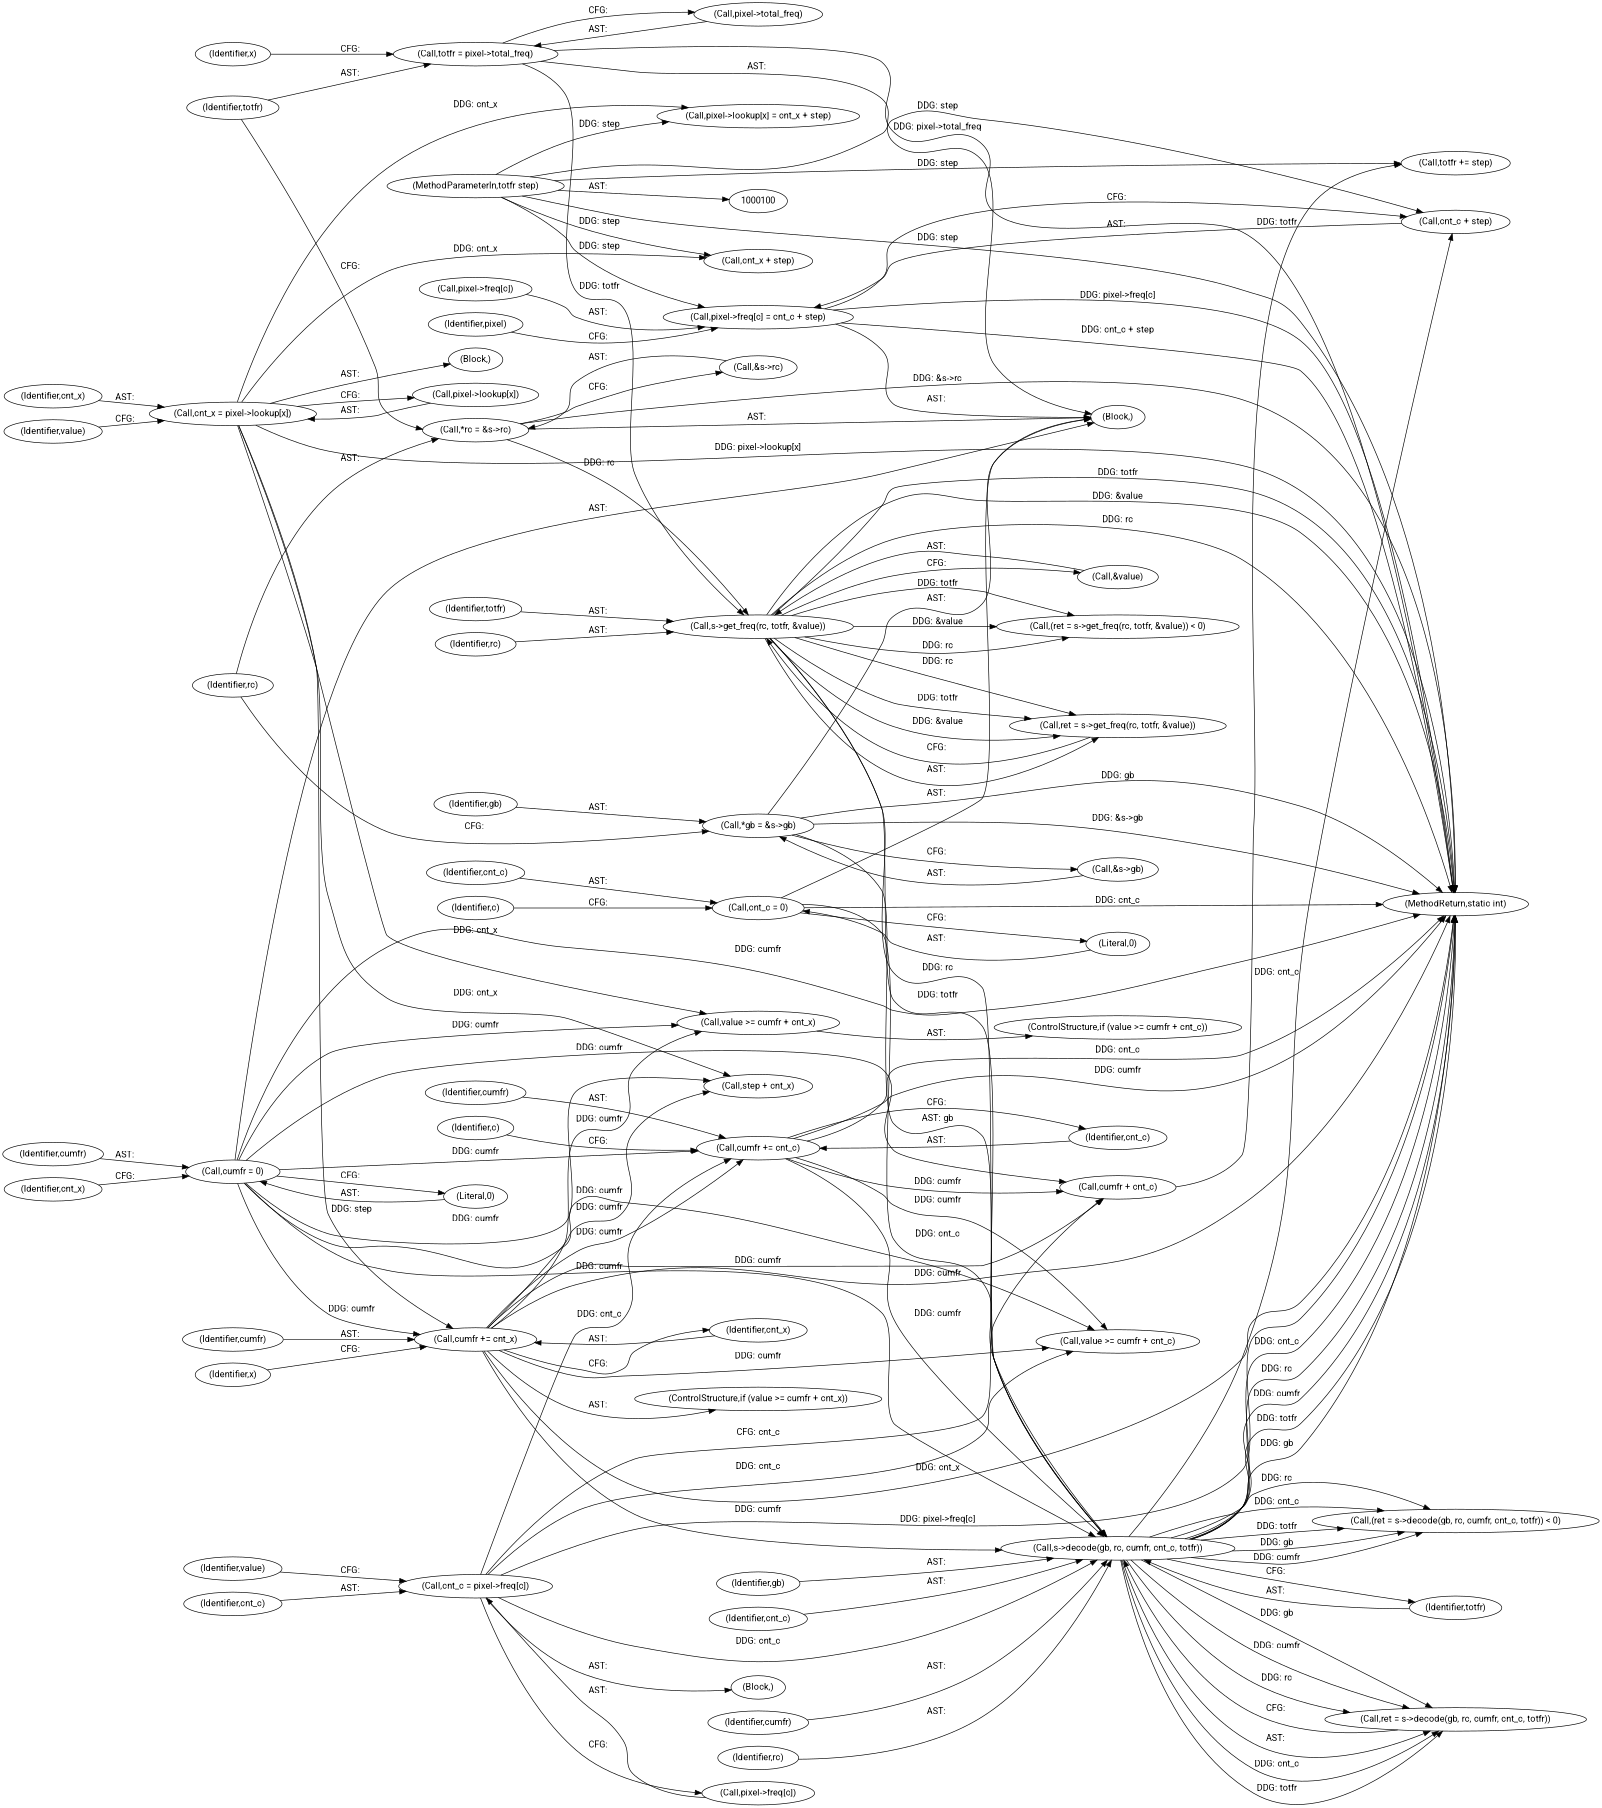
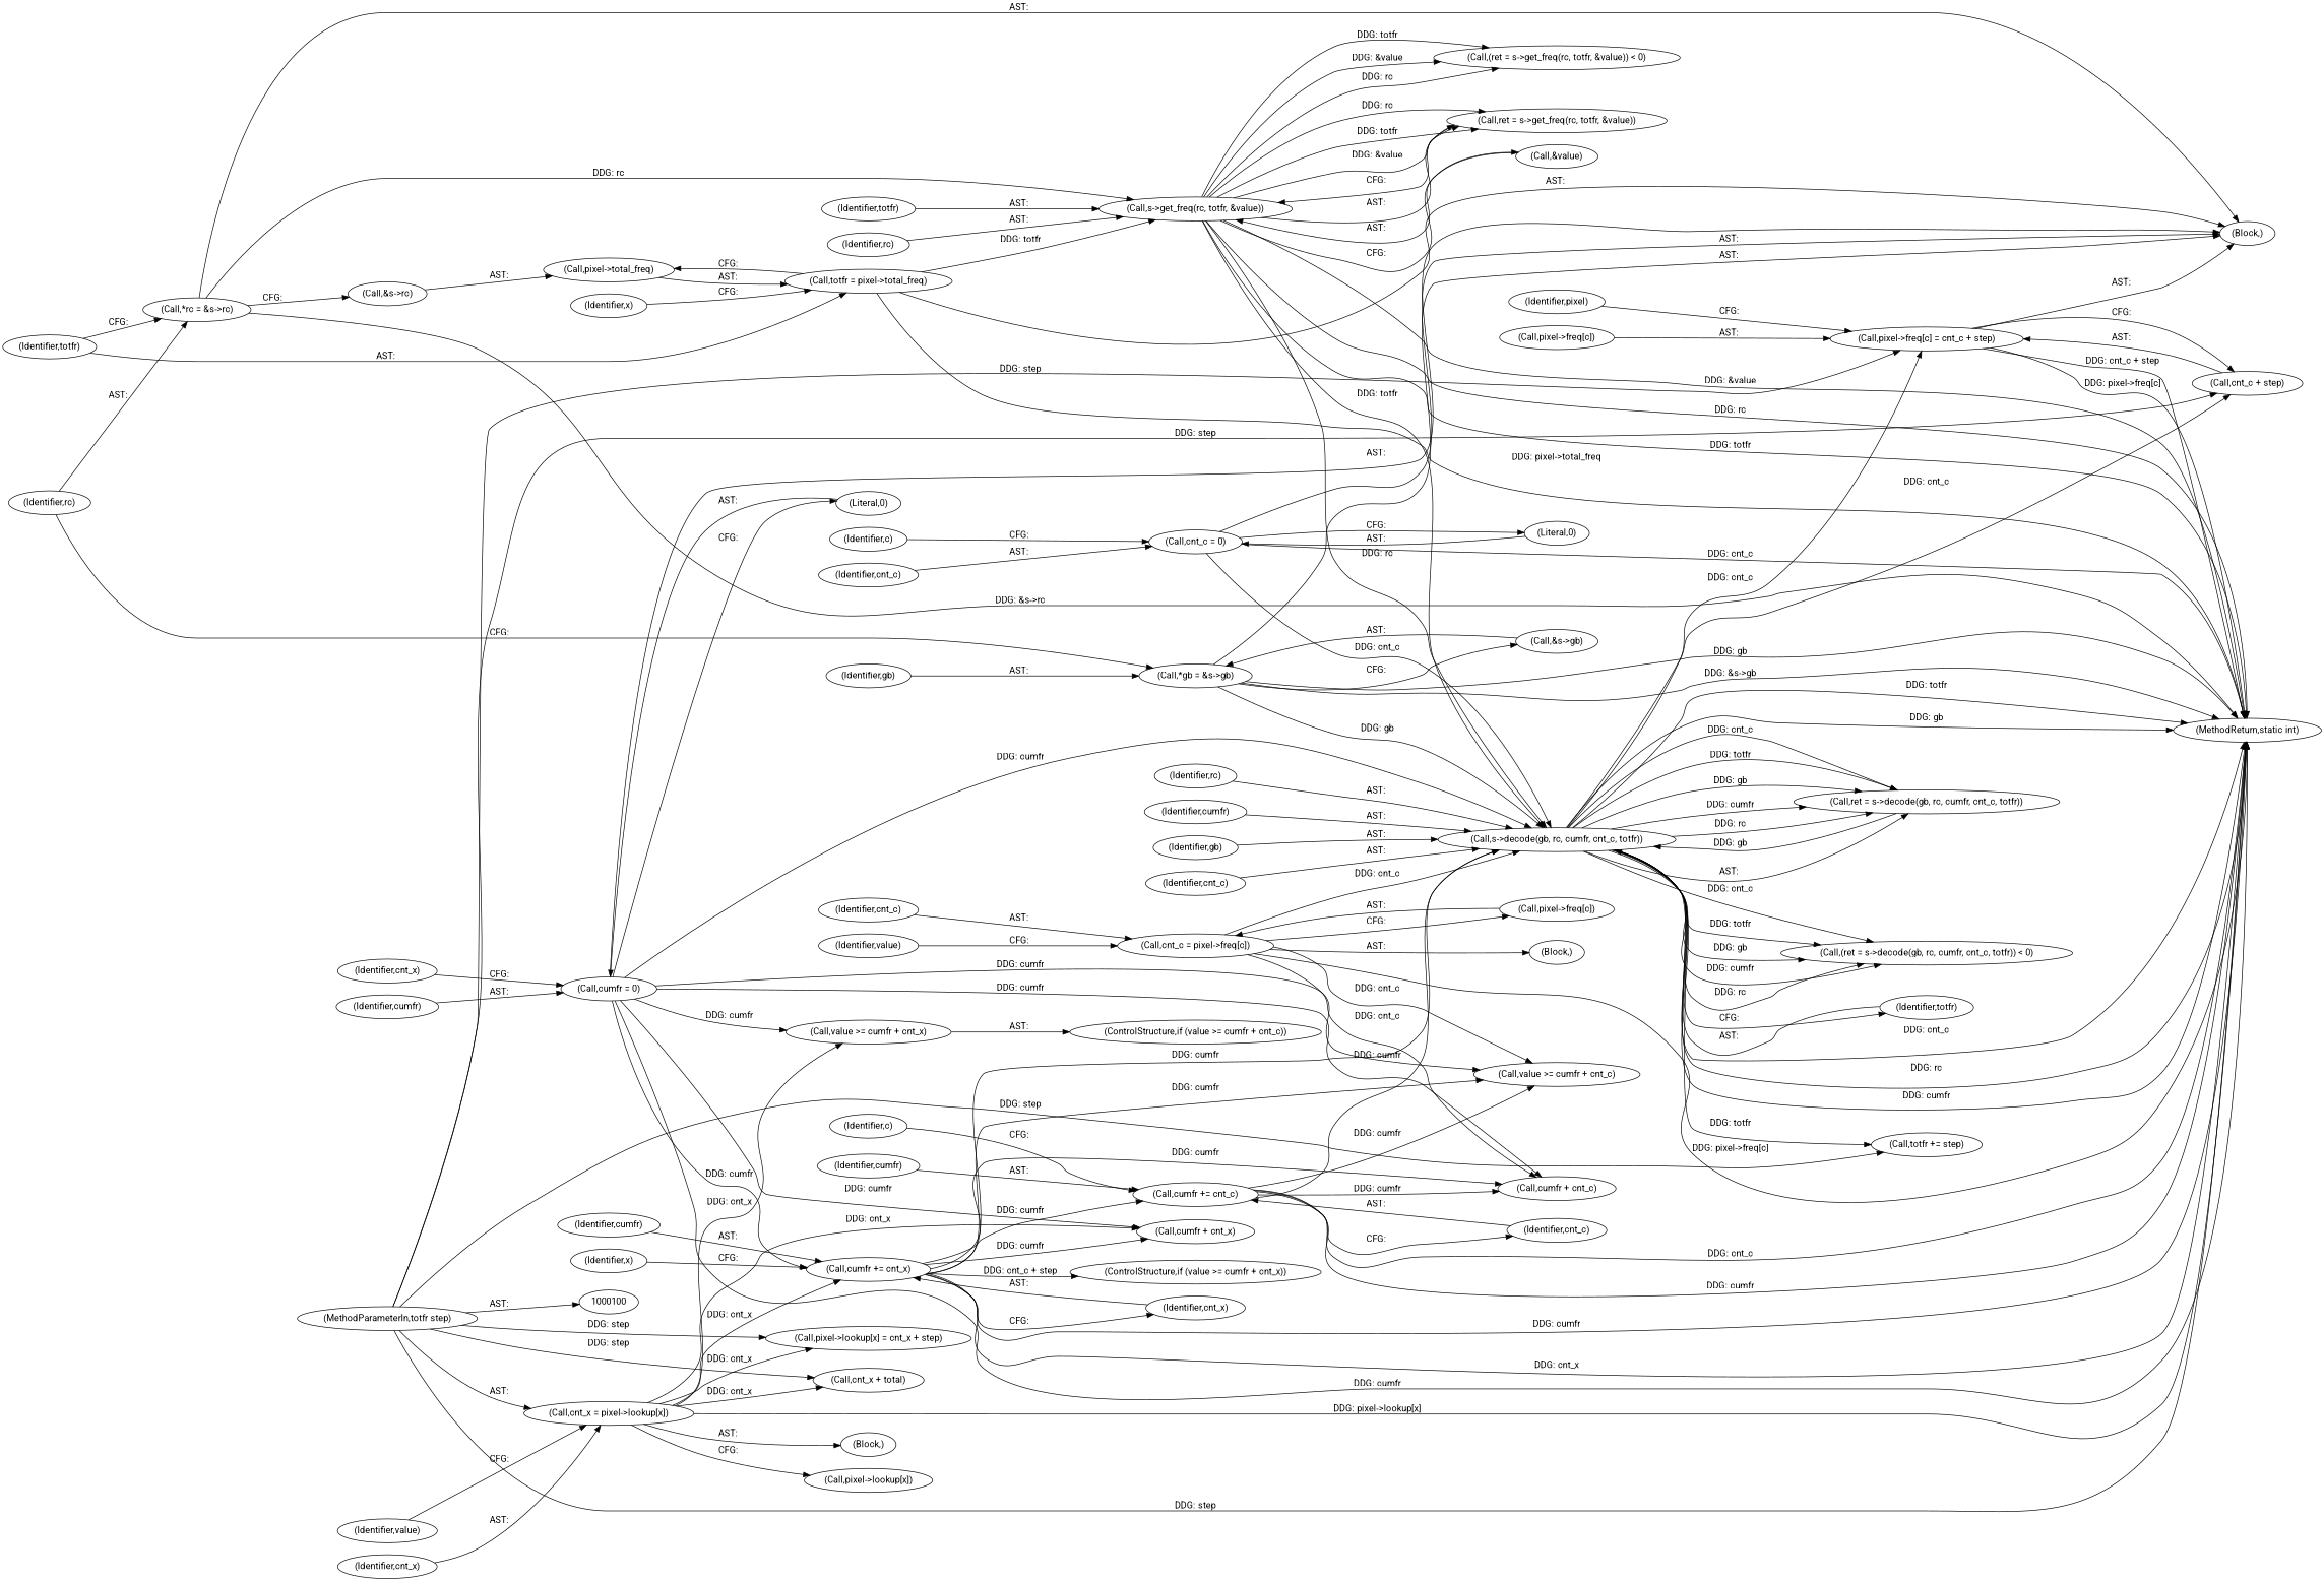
  digraph {
    fontname=Roboto
    rankdir=LR
    node [fontname=Roboto]
    edge [fontname=Roboto]
    n1 [label="(Call,pixel->freq[c] = cnt_c + step)"]
    n2 [label="(MethodReturn,static int)"]
    n3 [label="(Block,)"]
    n4 [label="(Call,cnt_c + step)"]
    n5 [label="(Call,s->decode(gb, rc, cumfr, cnt_c, totfr))"]
    n6 [label="(Call,ret = s->decode(gb, rc, cumfr, cnt_c, totfr))"]
    n7 [label="(Call,(ret = s->decode(gb, rc, cumfr, cnt_c, totfr)) < 0)"]
    n8 [label="(Call,totfr += step)"]
    n9 [label="(Identifier,totfr)"]
    n10 [label="(Call,*gb = &s->gb)"]
    n11 [label="(Call,&s->gb)"]
    n12 [label="(Call,s->get_freq(rc, totfr, &value))"]
    n13 [label="(Call,(ret = s->get_freq(rc, totfr, &value)) < 0)"]
    n14 [label="(Call,ret = s->get_freq(rc, totfr, &value))"]
    n15 [label="(Call,&value)"]
    n16 [label="(Call,*rc = &s->rc)"]
    n17 [label="(Call,&s->rc)"]
    n18 [label="(Call,totfr = pixel->total_freq)"]
    n19 [label="(Call,pixel->total_freq)"]
    n20 [label="(Call,cumfr += cnt_c)"]
    n21 [label="(Identifier,cnt_c)"]
    n22 [label="(Call,cumfr + cnt_c)"]
    n23 [label="(Call,value >= cumfr + cnt_c)"]
    n24 [label="(ControlStructure,if (value >= cumfr + cnt_c))"]
    n25 [label="(Call,cnt_c = pixel->freq[c])"]
    n26 [label="(Call,pixel->freq[c])"]
    n27 [label="(Block,)"]
    n28 [label="(Call,cumfr = 0)"]
    n29 [label="(Call,cumfr += cnt_x)"]
    n30 [label="(Literal,0)"]
-   n31 [label="(Call,step + cnt_x)"]
+   n31 [label="(Call,cumfr + cnt_x)"]
    n32 [label="(Call,value >= cumfr + cnt_x)"]
    n33 [label="(ControlStructure,if (value >= cumfr + cnt_x))"]
    n34 [label="(Identifier,cnt_x)"]
    n35 [label="(Call,cnt_x = pixel->lookup[x])"]
-   n36 [label="(Call,cnt_x + step)"]
+   n36 [label="(Call,cnt_x + total)"]
    n37 [label="(Call,pixel->lookup[x] = cnt_x + step)"]
    n38 [label="(Call,pixel->lookup[x])"]
    n39 [label="(Block,)"]
    n40 [label="(Call,cnt_c = 0)"]
    n41 [label="(Literal,0)"]
    n42 [label="(MethodParameterIn,totfr step)"]
    1000100
    n44 [label="(Identifier,cumfr)"]
    n45 [label="(Call,pixel->freq[c])"]
    n46 [label="(Identifier,cnt_x)"]
    n47 [label="(Identifier,totfr)"]
    n48 [label="(Identifier,cnt_c)"]
    n49 [label="(Identifier,value)"]
    n50 [label="(Identifier,rc)"]
    n51 [label="(Identifier,gb)"]
    n52 [label="(Identifier,c)"]
    n53 [label="(Identifier,cnt_x)"]
    n54 [label="(Identifier,pixel)"]
    n55 [label="(Identifier,x)"]
    n56 [label="(Identifier,cnt_c)"]
    n57 [label="(Identifier,gb)"]
    n58 [label="(Identifier,c)"]
    n59 [label="(Identifier,cnt_c)"]
    n60 [label="(Identifier,value)"]
    n61 [label="(Identifier,rc)"]
    n62 [label="(Identifier,cumfr)"]
    n63 [label="(Identifier,x)"]
    n64 [label="(Identifier,rc)"]
    n65 [label="(Identifier,cumfr)"]
    n66 [label="(Identifier,totfr)"]
    n67 [label="(Identifier,cumfr)"]
    n1 -> n2 [label="DDG: pixel->freq[c]"]
    n1 -> n2 [label="DDG: cnt_c + step"]
    n1 -> n3 [label="AST: "]
    n1 -> n4 [label="CFG: "]
    n4 -> n1 [label="AST: "]
+   n5 -> n1 [label="DDG: cnt_c"]
    n5 -> n2 [label="DDG: cnt_c"]
    n5 -> n2 [label="DDG: rc"]
    n5 -> n2 [label="DDG: cumfr"]
    n5 -> n2 [label="DDG: totfr"]
    n5 -> n2 [label="DDG: gb"]
    n5 -> n4 [label="DDG: cnt_c"]
    n5 -> n6 [label="AST: "]
    n5 -> n6 [label="DDG: cnt_c"]
    n5 -> n6 [label="DDG: totfr"]
    n5 -> n6 [label="DDG: gb"]
    n5 -> n6 [label="DDG: cumfr"]
    n5 -> n6 [label="DDG: rc"]
    n5 -> n7 [label="DDG: cnt_c"]
    n5 -> n7 [label="DDG: totfr"]
    n5 -> n7 [label="DDG: gb"]
    n5 -> n7 [label="DDG: cumfr"]
    n5 -> n7 [label="DDG: rc"]
-   n22 -> n8 [label="DDG: totfr"]
+   n5 -> n8 [label="DDG: totfr"]
    n5 -> n9 [label="CFG: "]
-   n6 -> n5 [label="CFG: "]
+   n6 -> n5 [label="DDG: gb"]
    n9 -> n5 [label="AST: "]
    n10 -> n2 [label="DDG: gb"]
    n10 -> n2 [label="DDG: &s->gb"]
    n10 -> n3 [label="AST: "]
-   n10 -> n5 [label="AST: gb"]
+   n10 -> n5 [label="DDG: gb"]
    n10 -> n11 [label="CFG: "]
    n11 -> n10 [label="AST: "]
    n12 -> n2 [label="DDG: &value"]
    n12 -> n2 [label="DDG: rc"]
    n12 -> n2 [label="DDG: totfr"]
    n12 -> n5 [label="DDG: rc"]
    n12 -> n5 [label="DDG: totfr"]
    n12 -> n13 [label="DDG: rc"]
    n12 -> n13 [label="DDG: totfr"]
    n12 -> n13 [label="DDG: &value"]
    n12 -> n14 [label="AST: "]
    n12 -> n14 [label="DDG: rc"]
    n12 -> n14 [label="DDG: totfr"]
    n12 -> n14 [label="DDG: &value"]
    n12 -> n15 [label="CFG: "]
    n14 -> n12 [label="CFG: "]
    n15 -> n12 [label="AST: "]
    n16 -> n2 [label="DDG: &s->rc"]
    n16 -> n3 [label="AST: "]
    n16 -> n12 [label="DDG: rc"]
    n16 -> n17 [label="CFG: "]
-   n17 -> n16 [label="AST: "]
+   n17 -> n19 [label="AST: "]
    n18 -> n2 [label="DDG: pixel->total_freq"]
    n18 -> n3 [label="AST: "]
    n18 -> n12 [label="DDG: totfr"]
    n18 -> n19 [label="CFG: "]
    n19 -> n18 [label="AST: "]
    n20 -> n2 [label="DDG: cnt_c"]
    n20 -> n2 [label="DDG: cumfr"]
    n20 -> n5 [label="DDG: cumfr"]
    n20 -> n21 [label="CFG: "]
    n20 -> n22 [label="DDG: cumfr"]
    n20 -> n23 [label="DDG: cumfr"]
    n21 -> n20 [label="AST: "]
    n25 -> n2 [label="DDG: pixel->freq[c]"]
    n25 -> n5 [label="DDG: cnt_c"]
-   n25 -> n20 [label="DDG: cnt_c"]
-   n25 -> n22 [label="CFG: cnt_c"]
+   n25 -> n22 [label="DDG: cnt_c"]
    n25 -> n23 [label="DDG: cnt_c"]
    n25 -> n26 [label="CFG: "]
    n25 -> n27 [label="AST: "]
    n26 -> n25 [label="AST: "]
    n28 -> n2 [label="DDG: cumfr"]
    n28 -> n3 [label="AST: "]
    n28 -> n5 [label="DDG: cumfr"]
-   n28 -> n20 [label="DDG: cumfr"]
    n28 -> n22 [label="DDG: cumfr"]
    n28 -> n23 [label="DDG: cumfr"]
    n28 -> n29 [label="DDG: cumfr"]
    n28 -> n30 [label="CFG: "]
    n28 -> n31 [label="DDG: cumfr"]
    n28 -> n32 [label="DDG: cumfr"]
    n29 -> n2 [label="DDG: cnt_x"]
    n29 -> n2 [label="DDG: cumfr"]
    n29 -> n5 [label="DDG: cumfr"]
    n29 -> n20 [label="DDG: cumfr"]
    n29 -> n22 [label="DDG: cumfr"]
    n29 -> n23 [label="DDG: cumfr"]
    n29 -> n31 [label="DDG: cumfr"]
-   n29 -> n32 [label="DDG: cumfr"]
-   n29 -> n33 [label="AST: "]
+   n29 -> n33 [label="DDG: cnt_c + step"]
    n29 -> n34 [label="CFG: "]
    n30 -> n28 [label="AST: "]
    n32 -> n24 [label="AST: "]
    n34 -> n29 [label="AST: "]
    n35 -> n2 [label="DDG: pixel->lookup[x]"]
-   n35 -> n29 [label="DDG: step"]
+   n35 -> n29 [label="DDG: cnt_x"]
    n35 -> n31 [label="DDG: cnt_x"]
    n35 -> n32 [label="DDG: cnt_x"]
    n35 -> n36 [label="DDG: cnt_x"]
    n35 -> n37 [label="DDG: cnt_x"]
    n35 -> n38 [label="CFG: "]
    n35 -> n39 [label="AST: "]
-   n38 -> n35 [label="AST: "]
+   n42 -> n35 [label="AST: "]
    n40 -> n2 [label="DDG: cnt_c"]
    n40 -> n3 [label="AST: "]
    n40 -> n5 [label="DDG: cnt_c"]
    n40 -> n41 [label="CFG: "]
    n41 -> n40 [label="AST: "]
    n42 -> n1 [label="DDG: step"]
    n42 -> n2 [label="DDG: step"]
    n42 -> n4 [label="DDG: step"]
    n42 -> n8 [label="DDG: step"]
    n42 -> n36 [label="DDG: step"]
    n42 -> n37 [label="DDG: step"]
    n42 -> 1000100 [label="AST: "]
    n44 -> n28 [label="AST: "]
    n45 -> n1 [label="AST: "]
    n46 -> n28 [label="CFG: "]
    n47 -> n12 [label="AST: "]
    n48 -> n25 [label="AST: "]
    n49 -> n25 [label="CFG: "]
    n50 -> n10 [label="CFG: "]
    n50 -> n16 [label="AST: "]
    n51 -> n5 [label="AST: "]
    n52 -> n40 [label="CFG: "]
    n53 -> n35 [label="AST: "]
    n54 -> n1 [label="CFG: "]
    n55 -> n18 [label="CFG: "]
    n56 -> n40 [label="AST: "]
    n57 -> n10 [label="AST: "]
    n58 -> n20 [label="CFG: "]
    n59 -> n5 [label="AST: "]
    n60 -> n35 [label="CFG: "]
    n61 -> n5 [label="AST: "]
    n62 -> n29 [label="AST: "]
    n63 -> n29 [label="CFG: "]
    n64 -> n12 [label="AST: "]
    n65 -> n5 [label="AST: "]
    n66 -> n16 [label="CFG: "]
    n66 -> n18 [label="AST: "]
    n67 -> n20 [label="AST: "]
  }
